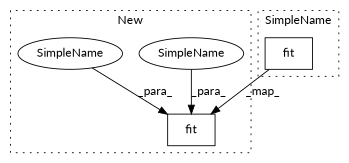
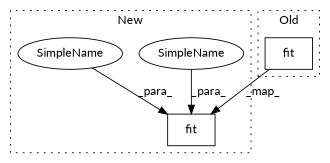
  digraph {
    fontname=Lato
    node [a=32 l="4,1" shape=box fontname=Lato]
    edge [fontname=Lato]
    n1 [label=fit s="4888,5019"]
    n2 [a=42 label=SimpleName shape=ellipse l=""]
    n3 [a=42 l=9 label=SimpleName s=4997 shape=ellipse]
    n4 [label=fit s="3145,3219"]
    subgraph cluster_1 {
      label=New
      style=dotted
      n1
      n2
      n3
    }
    subgraph cluster_2 {
-     label=SimpleName
+     label=Old
      style=dotted
      n4
    }
    n2 -> n1 [label=_para_]
    n3 -> n1 [label=_para_]
    n4 -> n1 [label=_map_]
  }
